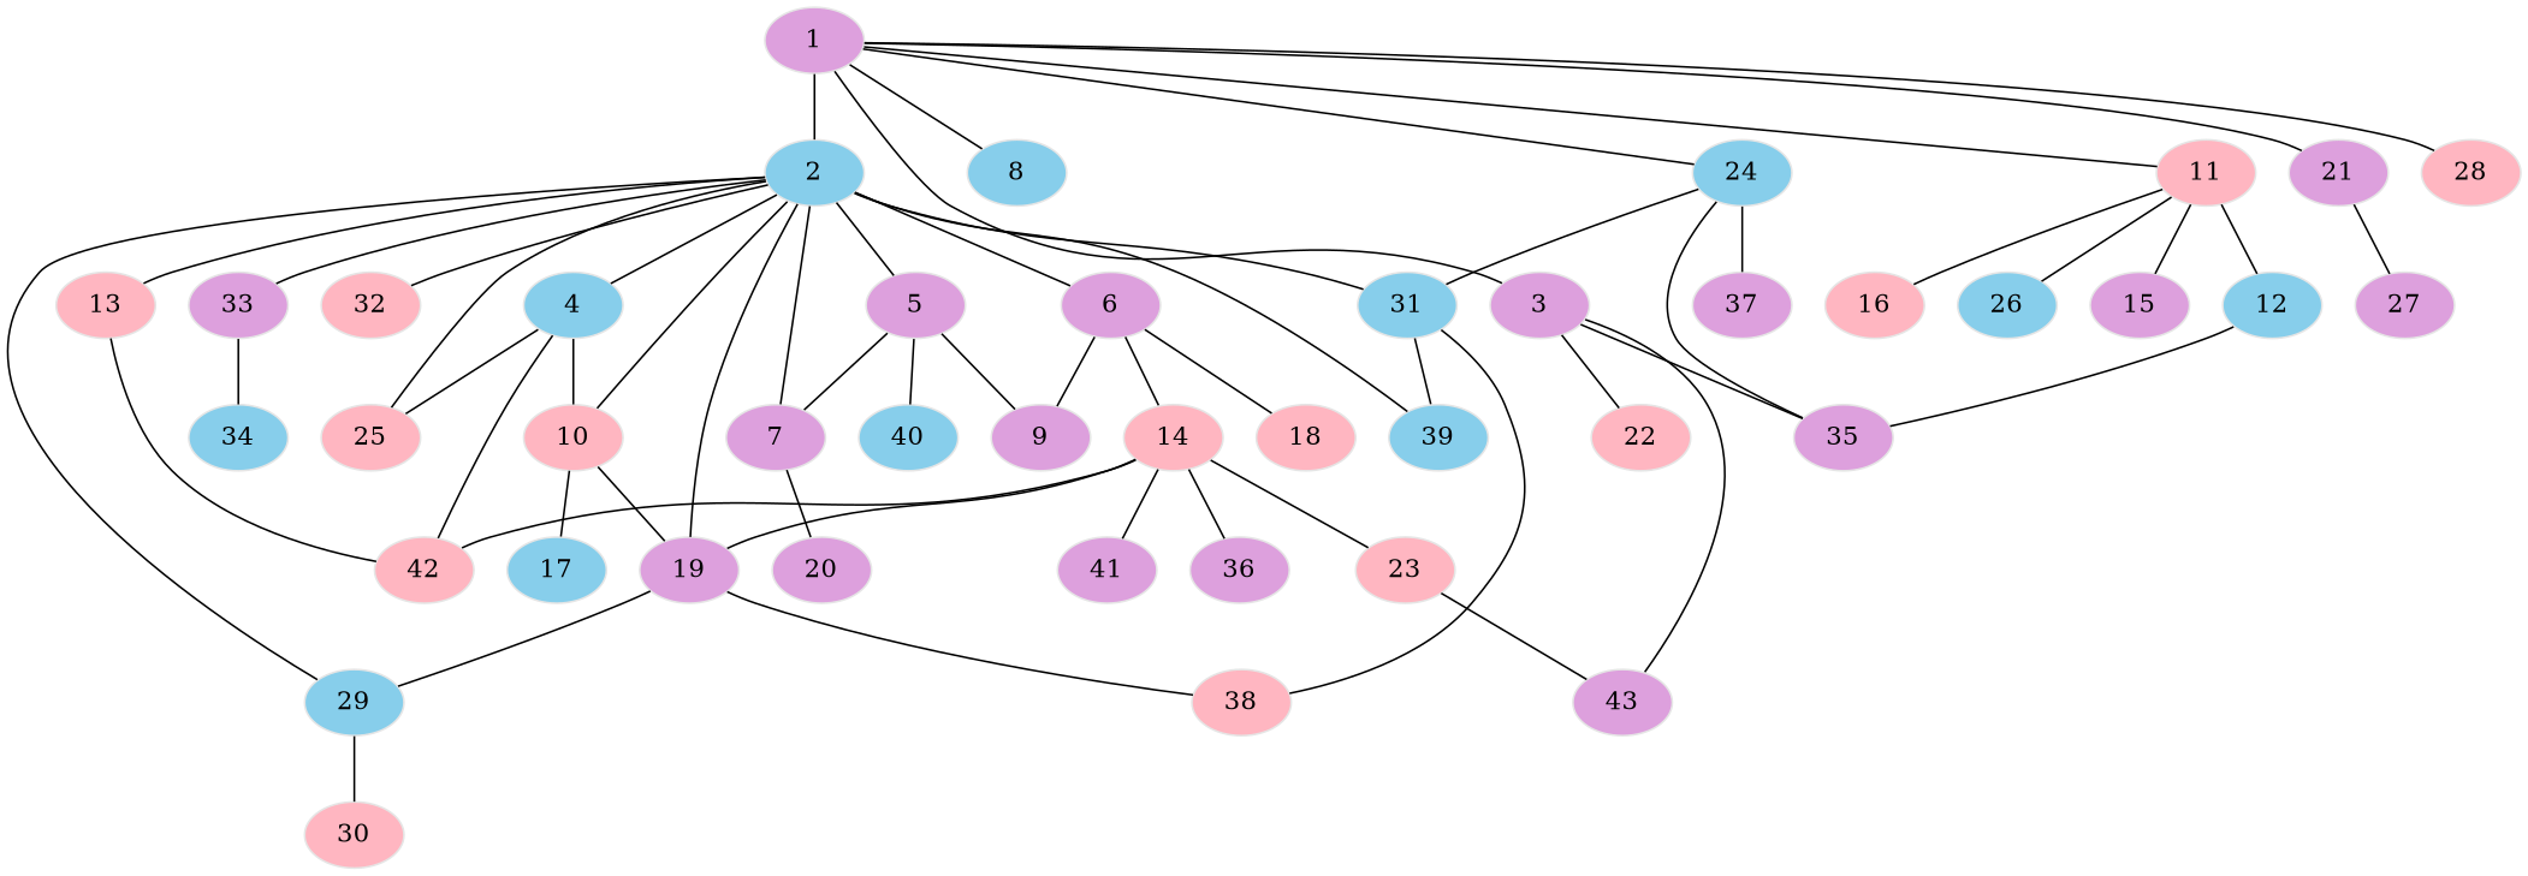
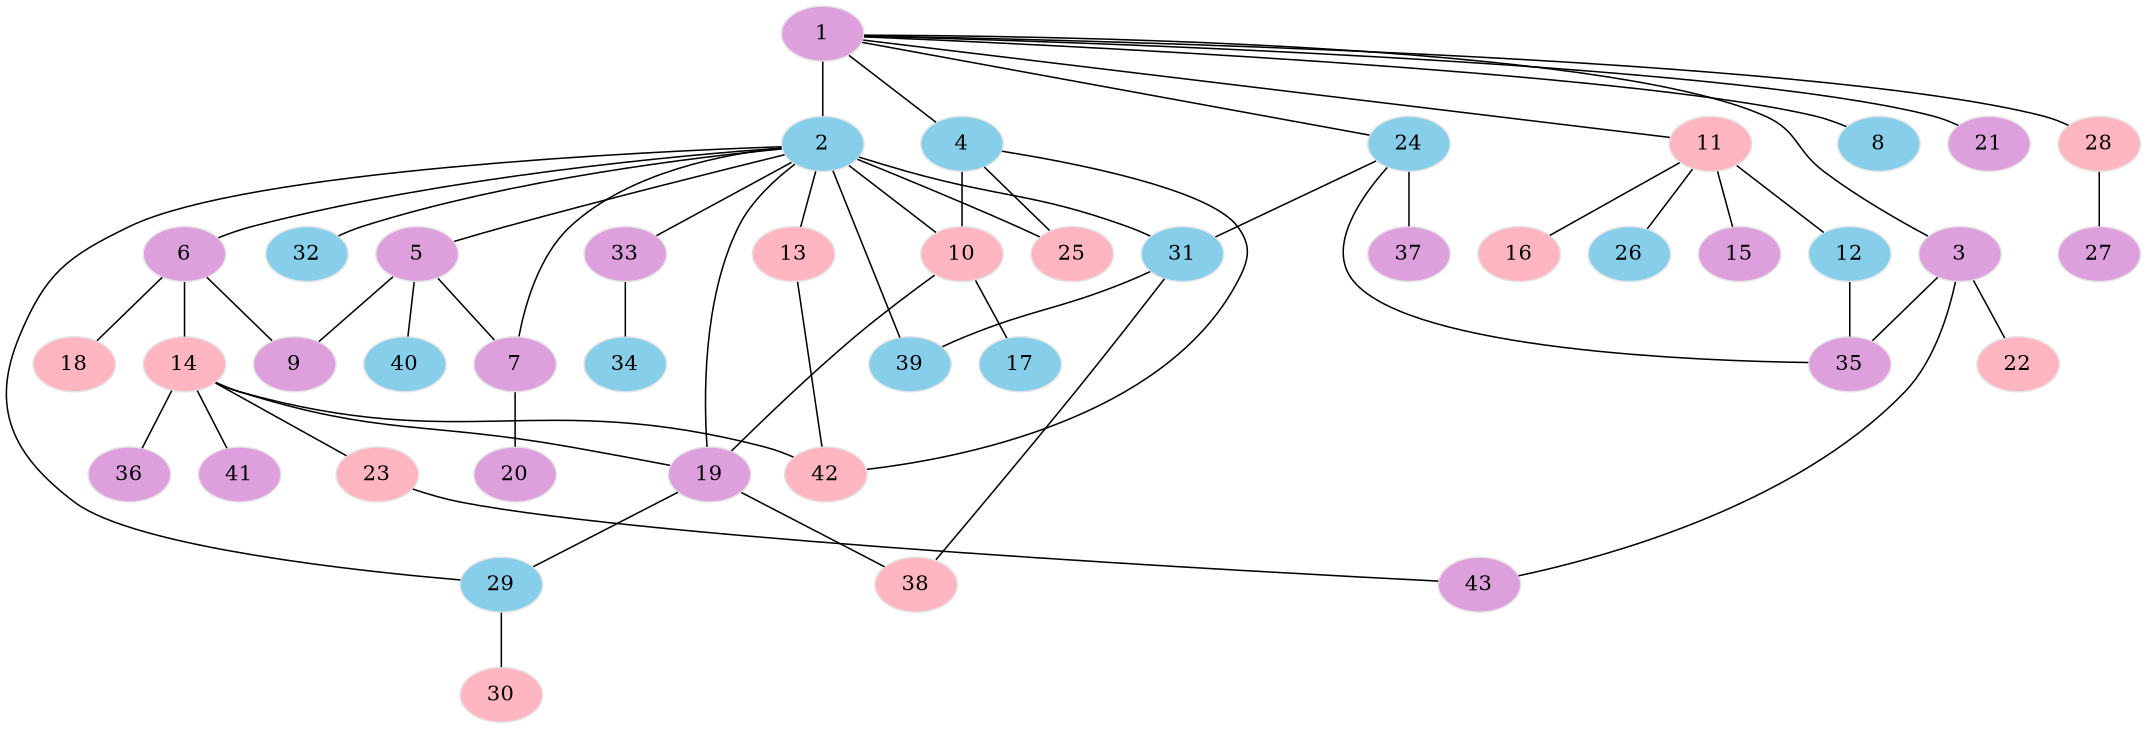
  graph {
    node [color=gray90 fillcolor=plum style=filled]
    edge [weight=1.0]
    2 [fillcolor=skyblue]
    1
    3
    4 [fillcolor=skyblue]
    8 [fillcolor=skyblue]
    11 [fillcolor=lightpink]
    21
    24 [fillcolor=skyblue]
    28 [fillcolor=lightpink]
    5
    6
    7
    10 [fillcolor=lightpink]
    13 [fillcolor=lightpink]
    19
    25 [fillcolor=lightpink]
    29 [fillcolor=skyblue]
    31 [fillcolor=skyblue]
-   32 [fillcolor=lightpink]
+   32 [fillcolor=skyblue]
    33
    39 [fillcolor=skyblue]
    22 [fillcolor=lightpink]
    35
    43
    42 [fillcolor=lightpink]
    12 [fillcolor=skyblue]
    15
    16 [fillcolor=lightpink]
    26 [fillcolor=skyblue]
    27
    37
    9
    40 [fillcolor=skyblue]
    14 [fillcolor=lightpink]
    18 [fillcolor=lightpink]
    20
    17 [fillcolor=skyblue]
    38 [fillcolor=lightpink]
    30 [fillcolor=lightpink]
    34 [fillcolor=skyblue]
    23 [fillcolor=lightpink]
    36
    41
    2 -- 5 [weight=3.0]
    2 -- 6
    2 -- 7
    2 -- 10
    2 -- 13 [weight=2.0]
    2 -- 19
    2 -- 25
    2 -- 29
    2 -- 31
    2 -- 32
    2 -- 33 [weight=2.0]
    2 -- 39
    1 -- 2 [weight=10.0]
    1 -- 3
-   2 -- 4 [weight=2.0]
+   1 -- 4 [weight=2.0]
    1 -- 8
    1 -- 11
    1 -- 21
    1 -- 24
    1 -- 28
    3 -- 22
    3 -- 35 [weight=2.0]
    3 -- 43
    4 -- 10
    4 -- 25
    4 -- 42
    11 -- 12 [weight=5.0]
    11 -- 15
    11 -- 16
    11 -- 26
-   21 -- 27
+   28 -- 27
    24 -- 31
    24 -- 35
    24 -- 37 [weight=5.0]
    5 -- 7
    5 -- 9 [weight=4.0]
    5 -- 40
    6 -- 9
    6 -- 14
    6 -- 18
    7 -- 20
    10 -- 19
    10 -- 17
    13 -- 42
    19 -- 29
    19 -- 38
    29 -- 30
    31 -- 39
    31 -- 38
    33 -- 34 [weight=6.0]
    12 -- 35
    14 -- 19
    14 -- 42
    14 -- 23
    14 -- 36
    14 -- 41
    23 -- 43
  }
